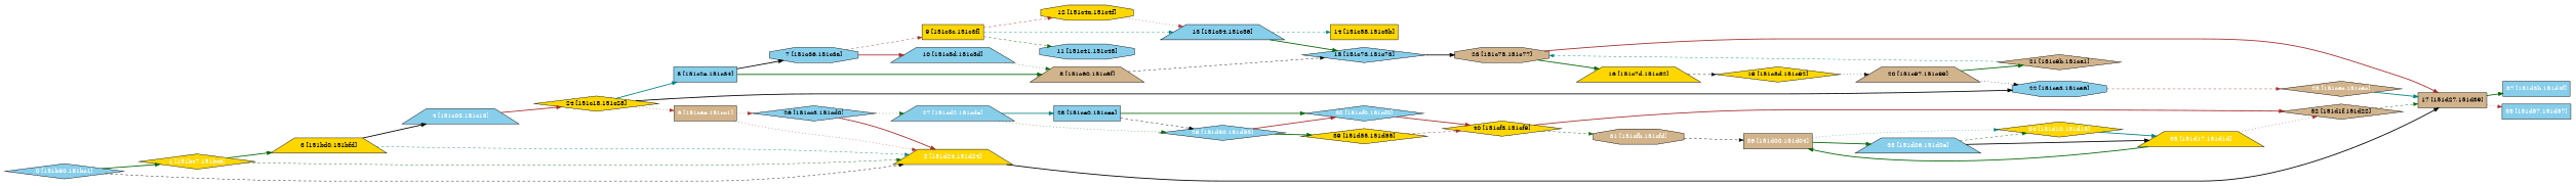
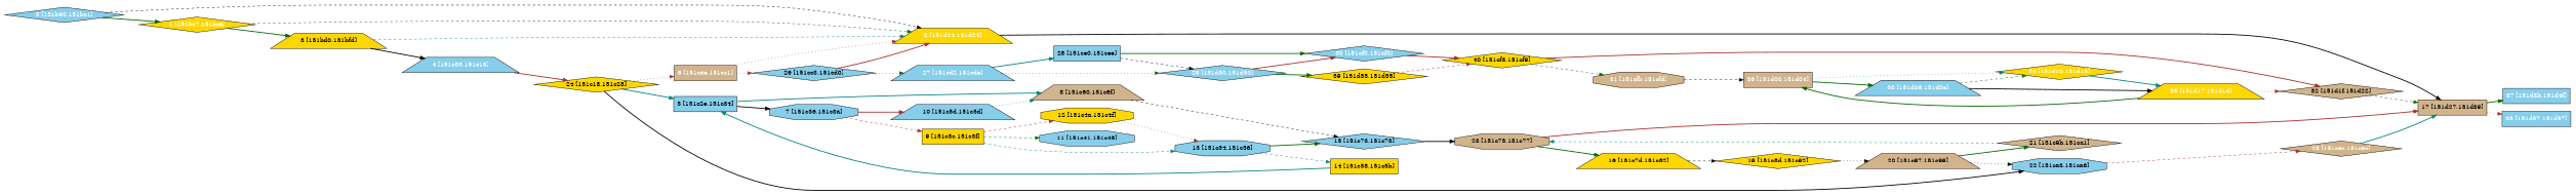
  digraph {
    rankdir=LR
    node [fillcolor=skyblue fontcolor="#000000" shape=diamond style=filled]
    edge [color=darkgreen style=bold]
    n1 [fontcolor="#ffffff" label="0 [151b90,151bc1]"]
    n2 [fillcolor=gold fontcolor="#ffffff" label="1 [151bc7,151bca]"]
    n3 [fillcolor=gold fontcolor="#ffffff" label="2 [151d24,151d24]" shape=trapezium]
    n4 [fillcolor=gold label="3 [151bd0,151bfd]" shape=trapezium]
    n5 [fillcolor=tan label="17 [151d27,151d39]" shape=box]
    n6 [fontcolor="#ffffff" label="4 [151c03,151c13]" shape=trapezium]
    n7 [fontcolor="#ffffff" label="37 [151d3b,151d4f]" shape=box]
    n8 [fontcolor="#ffffff" label="38 [151d57,151d57]" shape=box]
    n9 [fillcolor=gold label="24 [151c18,151c28]"]
    n10 [label="5 [151c2e,151c34]" shape=box]
    n11 [fillcolor=tan fontcolor="#ffffff" label="6 [151cae,151cc1]" shape=box]
    n12 [label="22 [151ca3,151ca6]" shape=octagon]
    n13 [label="7 [151c36,151c3a]" shape=octagon]
    n14 [fillcolor=tan label="8 [151c60,151c6f]" shape=trapezium]
    n15 [fillcolor=gold label="9 [151c3c,151c3f]" shape=box]
    n16 [label="10 [151c5d,151c5d]" shape=trapezium]
    n17 [label="15 [151c73,151c73]"]
    n18 [label="26 [151cc3,151cd0]"]
    n19 [fontcolor="#ffffff" label="27 [151cd2,151cde]" shape=trapezium]
    n20 [label="11 [151c41,151c48]" shape=octagon]
    n21 [fillcolor=gold label="12 [151c4a,151c4f]" shape=octagon]
-   n22 [label="13 [151c54,151c56]" shape=trapezium]
+   n22 [label="13 [151c54,151c56]" shape=octagon]
    n23 [fillcolor=tan label="23 [151c75,151c77]" shape=octagon]
    n24 [fillcolor=gold label="14 [151c58,151c5b]" shape=box]
    n25 [fillcolor=gold label="16 [151c7d,151c82]" shape=trapezium]
    n26 [fillcolor=gold label="19 [151c8d,151c92]"]
    n27 [fillcolor=tan label="20 [151c97,151c99]" shape=trapezium]
    n28 [fillcolor=tan label="21 [151c9b,151ca1]"]
    n29 [fillcolor=tan fontcolor="#ffffff" label="25 [151cac,151cac]"]
    n30 [label="28 [151ce0,151cee]" shape=box]
    n31 [fontcolor="#ffffff" label="29 [151d50,151d53]"]
    n32 [fontcolor="#ffffff" label="30 [151cf0,151cf0]"]
    n33 [fillcolor=gold label="39 [151d55,151d55]"]
    n34 [fillcolor=gold label="40 [151cf3,151cf9]"]
    n35 [fillcolor=tan fontcolor="#ffffff" label="31 [151cfb,151cfd]" shape=octagon]
    n36 [fillcolor=tan label="32 [151d1f,151d22]"]
    n37 [fillcolor=tan fontcolor="#ffffff" label="36 [151d00,151d04]" shape=box]
    n38 [fontcolor="#ffffff" label="33 [151d06,151d0e]" shape=trapezium]
    n39 [fillcolor=gold fontcolor="#ffffff" label="34 [151d10,151d15]"]
    n40 [fillcolor=gold fontcolor="#ffffff" label="35 [151d17,151d1d]" shape=trapezium]
    n1 -> n2
    n1 -> n3 [color=black style=dashed]
    n2 -> n3 [style=dashed]
    n2 -> n4
    n3 -> n5 [color=black]
    n4 -> n3 [color=teal style=dashed]
    n4 -> n6 [color=black]
    n5 -> n7
    n5 -> n8 [color=brown style=dotted]
    n6 -> n9 [color=brown]
    n9 -> n10 [color=teal]
    n9 -> n11 [color=brown style=dotted]
    n9 -> n12 [color=black]
    n10 -> n13 [color=black]
-   n10 -> n14
+   n10 -> n14 [color=teal]
    n11 -> n3 [color=brown style=dotted]
    n11 -> n18 [color=brown style=dotted]
    n12 -> n29 [color=brown style=dashed]
    n13 -> n15 [color=brown style=dashed]
    n13 -> n16 [color=brown]
    n14 -> n17 [color=black style=dashed]
    n15 -> n20 [style=dashed]
    n15 -> n21 [color=brown style=dashed]
    n15 -> n22 [color=teal style=dashed]
-   n16 -> n14 [style=dotted]
+   n16 -> n14 [color=teal style=dotted]
    n17 -> n23 [color=black]
    n18 -> n3 [color=brown]
    n18 -> n19 [style=dotted]
    n19 -> n30 [color=teal]
    n19 -> n31 [style=dotted]
    n21 -> n22 [color=brown style=dotted]
    n22 -> n17
    n22 -> n24 [color=teal style=dashed]
    n23 -> n5 [color=brown]
    n23 -> n25
+   n24 -> n10 [color=teal]
    n25 -> n26 [color=black style=dashed]
    n26 -> n27 [color=black style=dotted]
    n27 -> n12 [color=black style=dotted]
    n27 -> n28
    n28 -> n23 [color=teal style=dashed]
    n29 -> n5 [color=teal]
    n30 -> n31 [color=black style=dashed]
    n30 -> n32
    n31 -> n32 [color=brown]
    n31 -> n33
    n32 -> n34 [color=brown]
    n33 -> n34 [color=brown style=dashed]
    n34 -> n35 [style=dashed]
    n34 -> n36 [color=brown]
    n35 -> n37 [color=black style=dashed]
    n36 -> n5 [style=dashed]
    n37 -> n38
    n37 -> n39 [color=teal style=dotted]
    n38 -> n39 [style=dashed]
    n38 -> n40 [color=black]
    n39 -> n40 [color=teal]
    n40 -> n36 [color=brown style=dotted]
    n40 -> n37
  }
